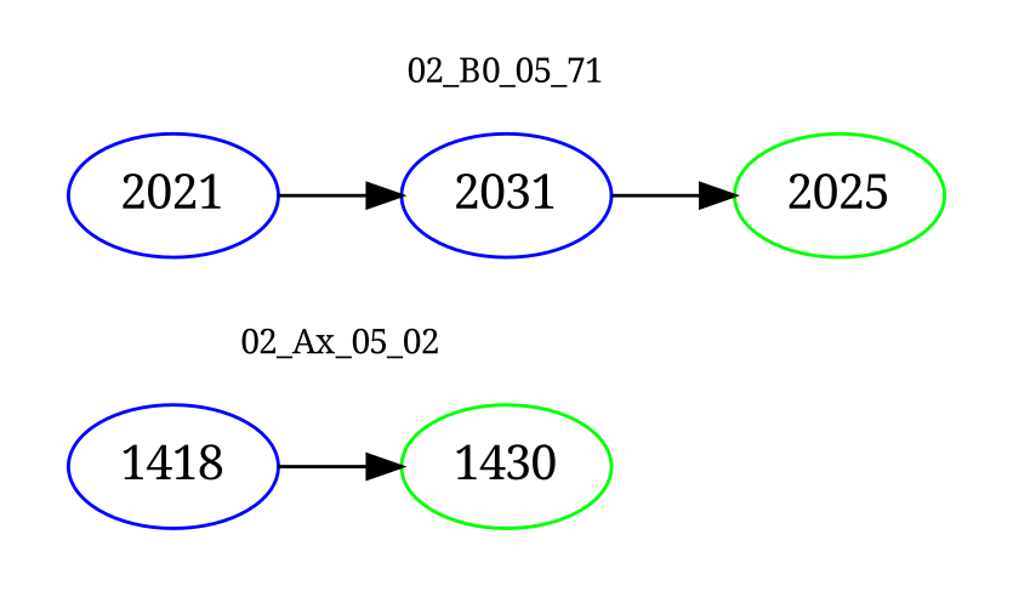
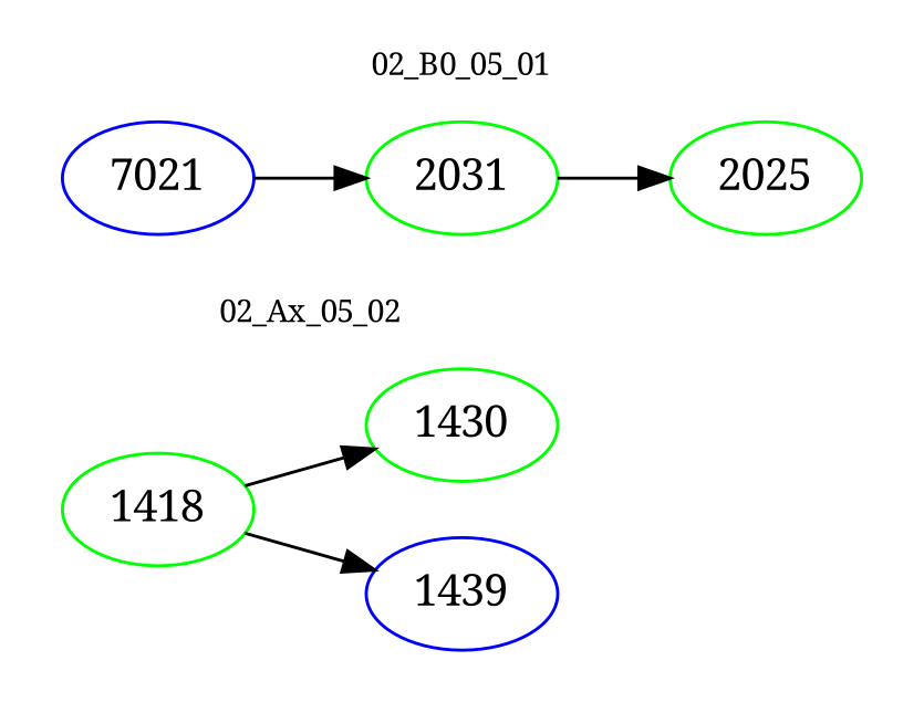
  digraph {
    fontname="Noto Serif"
    rankdir=LR
    node [color=blue fontname="Noto Serif"]
    edge [color=black fontname="Noto Serif"]
-   n1 [label=1418]
+   n1 [color=green label=1418]
+   n2 [label=1439]
    n3 [color=green label=1430]
-   n4 [label=2021]
-   n5 [label=2031]
+   n4 [label=7021]
+   n5 [color=green label=2031]
    n6 [color=green label=2025]
    subgraph cluster_1 {
      color=white
      fontsize=10
      label="02_Ax_05_02"
      n1
+     n2
      n3
    }
    subgraph cluster_2 {
      color=white
      fontsize=10
-     label="02_B0_05_71"
+     label="02_B0_05_01"
      n4
      n5
      n6
    }
+   n1 -> n2
    n1 -> n3
    n4 -> n5
    n5 -> n6
  }
